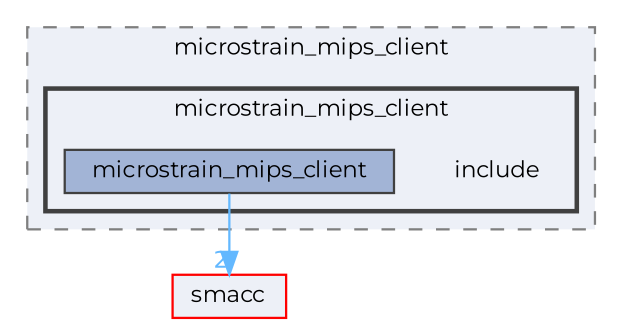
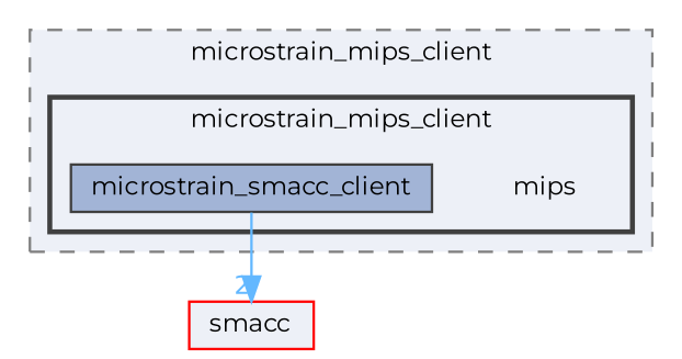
  digraph {
    compound=true
    fontname=Montserrat
    node [fontname=Montserrat fontsize=10 shape=box style=filled]
-   n1 [height=0.2 label=include shape=plaintext width=0.4 style=""]
-   n2 [color=grey25 fillcolor="#a2b4d6" height=0.2 label=microstrain_mips_client width=0.4]
+   n1 [height=0.2 label=mips shape=plaintext width=0.4 style=""]
+   n2 [color=grey25 fillcolor="#a2b4d6" height=0.2 label=microstrain_smacc_client width=0.4]
    n3 [color=red fillcolor="#edf0f7" height=0.2 label=smacc width=0.4]
    subgraph cluster_1 {
      bgcolor="#edf0f7"
      fontsize=10
      label=microstrain_mips_client
      pencolor=grey50
      style="filled,dashed"
      subgraph cluster_2 {
        bgcolor="#edf0f7"
        fontsize=10
        pencolor=grey25
        style="filled,bold"
        n1
        n2
      }
    }
    n2 -> n3 [color=steelblue1 fontcolor=steelblue1 fontname=Montserrat fontsize=10 headlabel=2 labeldistance=1.5 labelfontname=Helvetica labelfontsize=10]
  }
